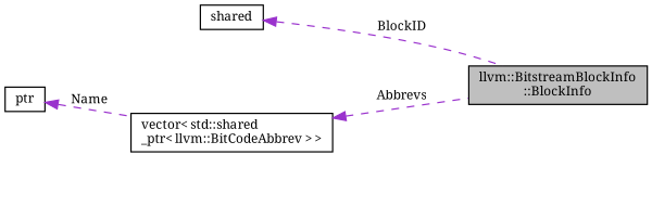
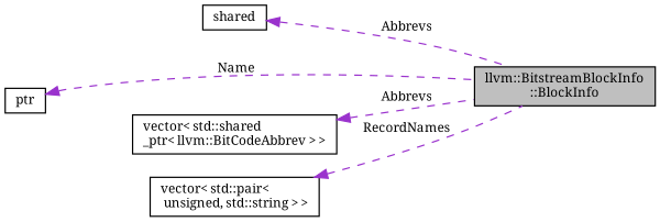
  digraph {
    fontname="Noto Serif"
    rankdir=LR
    node [color=black fontname="Noto Serif" fontsize=10 shape=box]
    edge [color=darkorchid3 dir=back fontname="Noto Serif" fontsize=10 labelfontname=Helvetica labelfontsize=10 style=dashed]
    n1 [fillcolor=grey75 fontcolor=black height=0.2 label="llvm::BitstreamBlockInfo\l::BlockInfo" style=filled width=0.4]
    n2 [height=0.2 label=shared width=0.4]
    n3 [height=0.2 label="vector\< std::shared\l_ptr\< llvm::BitCodeAbbrev \> \>" width=0.4]
    n4 [height=0.2 label=ptr width=0.4]
-   n2 -> n1 [label=" BlockID"]
+   n5 [height=0.2 label="vector\< std::pair\<\l unsigned, std::string \> \>" width=0.4]
+   n2 -> n1 [label=" Abbrevs"]
    n3 -> n1 [label=" Abbrevs"]
-   n4 -> n3 [label=" Name"]
+   n4 -> n1 [label=" Name"]
+   n5 -> n1 [label=" RecordNames"]
  }
